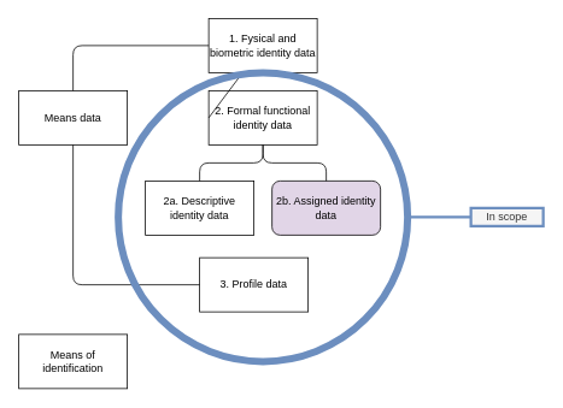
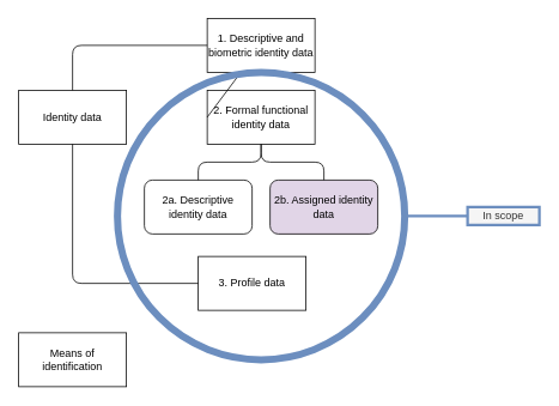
  <mxCell id="0" />
  <mxCell id="1" parent="0" />
- <mxCell id="2" value="Means data" style="rounded=0;whiteSpace=wrap;html=1;" parent="1" vertex="1"><mxGeometry x="20" y="100" width="120" height="60" as="geometry" /></mxCell>
- <mxCell id="3" value="1. Fysical and biometric identity data" style="rounded=0;whiteSpace=wrap;html=1;" parent="1" vertex="1"><mxGeometry x="230" y="20" width="120" height="60" as="geometry" /></mxCell>
+ <mxCell id="2" value="Identity data" style="rounded=0;whiteSpace=wrap;html=1;" parent="1" vertex="1"><mxGeometry x="20" y="100" width="120" height="60" as="geometry" /></mxCell>
+ <mxCell id="3" value="1. Descriptive and biometric identity data" style="rounded=0;whiteSpace=wrap;html=1;" parent="1" vertex="1"><mxGeometry x="230" y="20" width="120" height="60" as="geometry" /></mxCell>
  <mxCell id="4" value="2. Formal functional identity data" style="rounded=0;whiteSpace=wrap;html=1;" parent="1" vertex="1"><mxGeometry x="230" y="100" width="120" height="60" as="geometry" /></mxCell>
- <mxCell id="5" value="2a. Descriptive identity data" style="whiteSpace=wrap;html=1;rounded=0;" parent="1" vertex="1"><mxGeometry x="160" y="200" width="120" height="60" as="geometry" /></mxCell>
+ <mxCell id="5" value="2a. Descriptive identity data" style="rounded=1;whiteSpace=wrap;html=1;" parent="1" vertex="1"><mxGeometry x="160" y="200" width="120" height="60" as="geometry" /></mxCell>
  <mxCell id="6" value="" style="endArrow=none;html=1;entryX=0.5;entryY=1;entryDx=0;entryDy=0;exitX=0.5;exitY=0;exitDx=0;exitDy=0;edgeStyle=orthogonalEdgeStyle;" parent="1" source="5" target="4" edge="1"><mxGeometry width="50" height="50" relative="1" as="geometry"><mxPoint x="350" y="430" as="sourcePoint" /><mxPoint x="400" y="380" as="targetPoint" /></mxGeometry></mxCell>
  <mxCell id="7" value="2b. Assigned identity data" style="rounded=1;whiteSpace=wrap;html=1;fillColor=#e1d5e7;" parent="1" vertex="1"><mxGeometry x="300" y="200" width="120" height="60" as="geometry" /></mxCell>
  <mxCell id="8" value="3. Profile data" style="rounded=0;whiteSpace=wrap;html=1;" parent="1" vertex="1"><mxGeometry x="220" y="285" width="120" height="60" as="geometry" /></mxCell>
  <mxCell id="9" value="" style="endArrow=none;html=1;exitX=0;exitY=0.5;exitDx=0;exitDy=0;" parent="1" source="4" target="3" edge="1"><mxGeometry width="50" height="50" relative="1" as="geometry"><mxPoint x="350" y="240" as="sourcePoint" /><mxPoint x="400" y="390" as="targetPoint" /></mxGeometry></mxCell>
  <mxCell id="10" value="" style="endArrow=none;html=1;entryX=0.5;entryY=0;entryDx=0;entryDy=0;exitX=0;exitY=0.5;exitDx=0;exitDy=0;edgeStyle=orthogonalEdgeStyle;" parent="1" source="3" target="2" edge="1"><mxGeometry width="50" height="50" relative="1" as="geometry"><mxPoint x="360" y="260" as="sourcePoint" /><mxPoint x="360" y="200" as="targetPoint" /></mxGeometry></mxCell>
  <mxCell id="11" value="" style="endArrow=none;html=1;entryX=0.5;entryY=1;entryDx=0;entryDy=0;exitX=0;exitY=0.5;exitDx=0;exitDy=0;edgeStyle=orthogonalEdgeStyle;" parent="1" source="8" target="2" edge="1"><mxGeometry width="50" height="50" relative="1" as="geometry"><mxPoint x="190" y="260" as="sourcePoint" /><mxPoint x="360" y="200" as="targetPoint" /></mxGeometry></mxCell>
  <mxCell id="12" value="Means of identification" style="rounded=0;whiteSpace=wrap;html=1;" parent="1" vertex="1"><mxGeometry x="20" y="370" width="120" height="60" as="geometry" /></mxCell>
  <mxCell id="13" value="" style="ellipse;whiteSpace=wrap;html=1;fillColor=none;strokeColor=#6C8EBF;strokeWidth=8;" parent="1" vertex="1"><mxGeometry x="130" y="80" width="320" height="320" as="geometry" /></mxCell>
  <mxCell id="14" value="" style="endArrow=none;html=1;entryX=0.5;entryY=1;entryDx=0;entryDy=0;exitX=0.5;exitY=0;exitDx=0;exitDy=0;edgeStyle=orthogonalEdgeStyle;" parent="1" source="7" target="4" edge="1"><mxGeometry width="50" height="50" relative="1" as="geometry"><mxPoint x="220" y="210" as="sourcePoint" /><mxPoint x="300" y="170" as="targetPoint" /></mxGeometry></mxCell>
  <mxCell id="15" value="" style="edgeStyle=orthogonalEdgeStyle;rounded=0;orthogonalLoop=1;jettySize=auto;html=1;endArrow=none;endFill=0;strokeColor=#6C8EBF;strokeWidth=3;" edge="1" parent="1" source="16" target="13"><mxGeometry relative="1" as="geometry" /></mxCell>
  <mxCell id="16" value="In scope" style="text;html=1;align=center;verticalAlign=middle;whiteSpace=wrap;rounded=0;fillColor=#f5f5f5;fontColor=#333333;strokeColor=#6C8EBF;strokeWidth=3;" vertex="1" parent="1"><mxGeometry x="520" y="230" width="80" height="20" as="geometry" /></mxCell>
